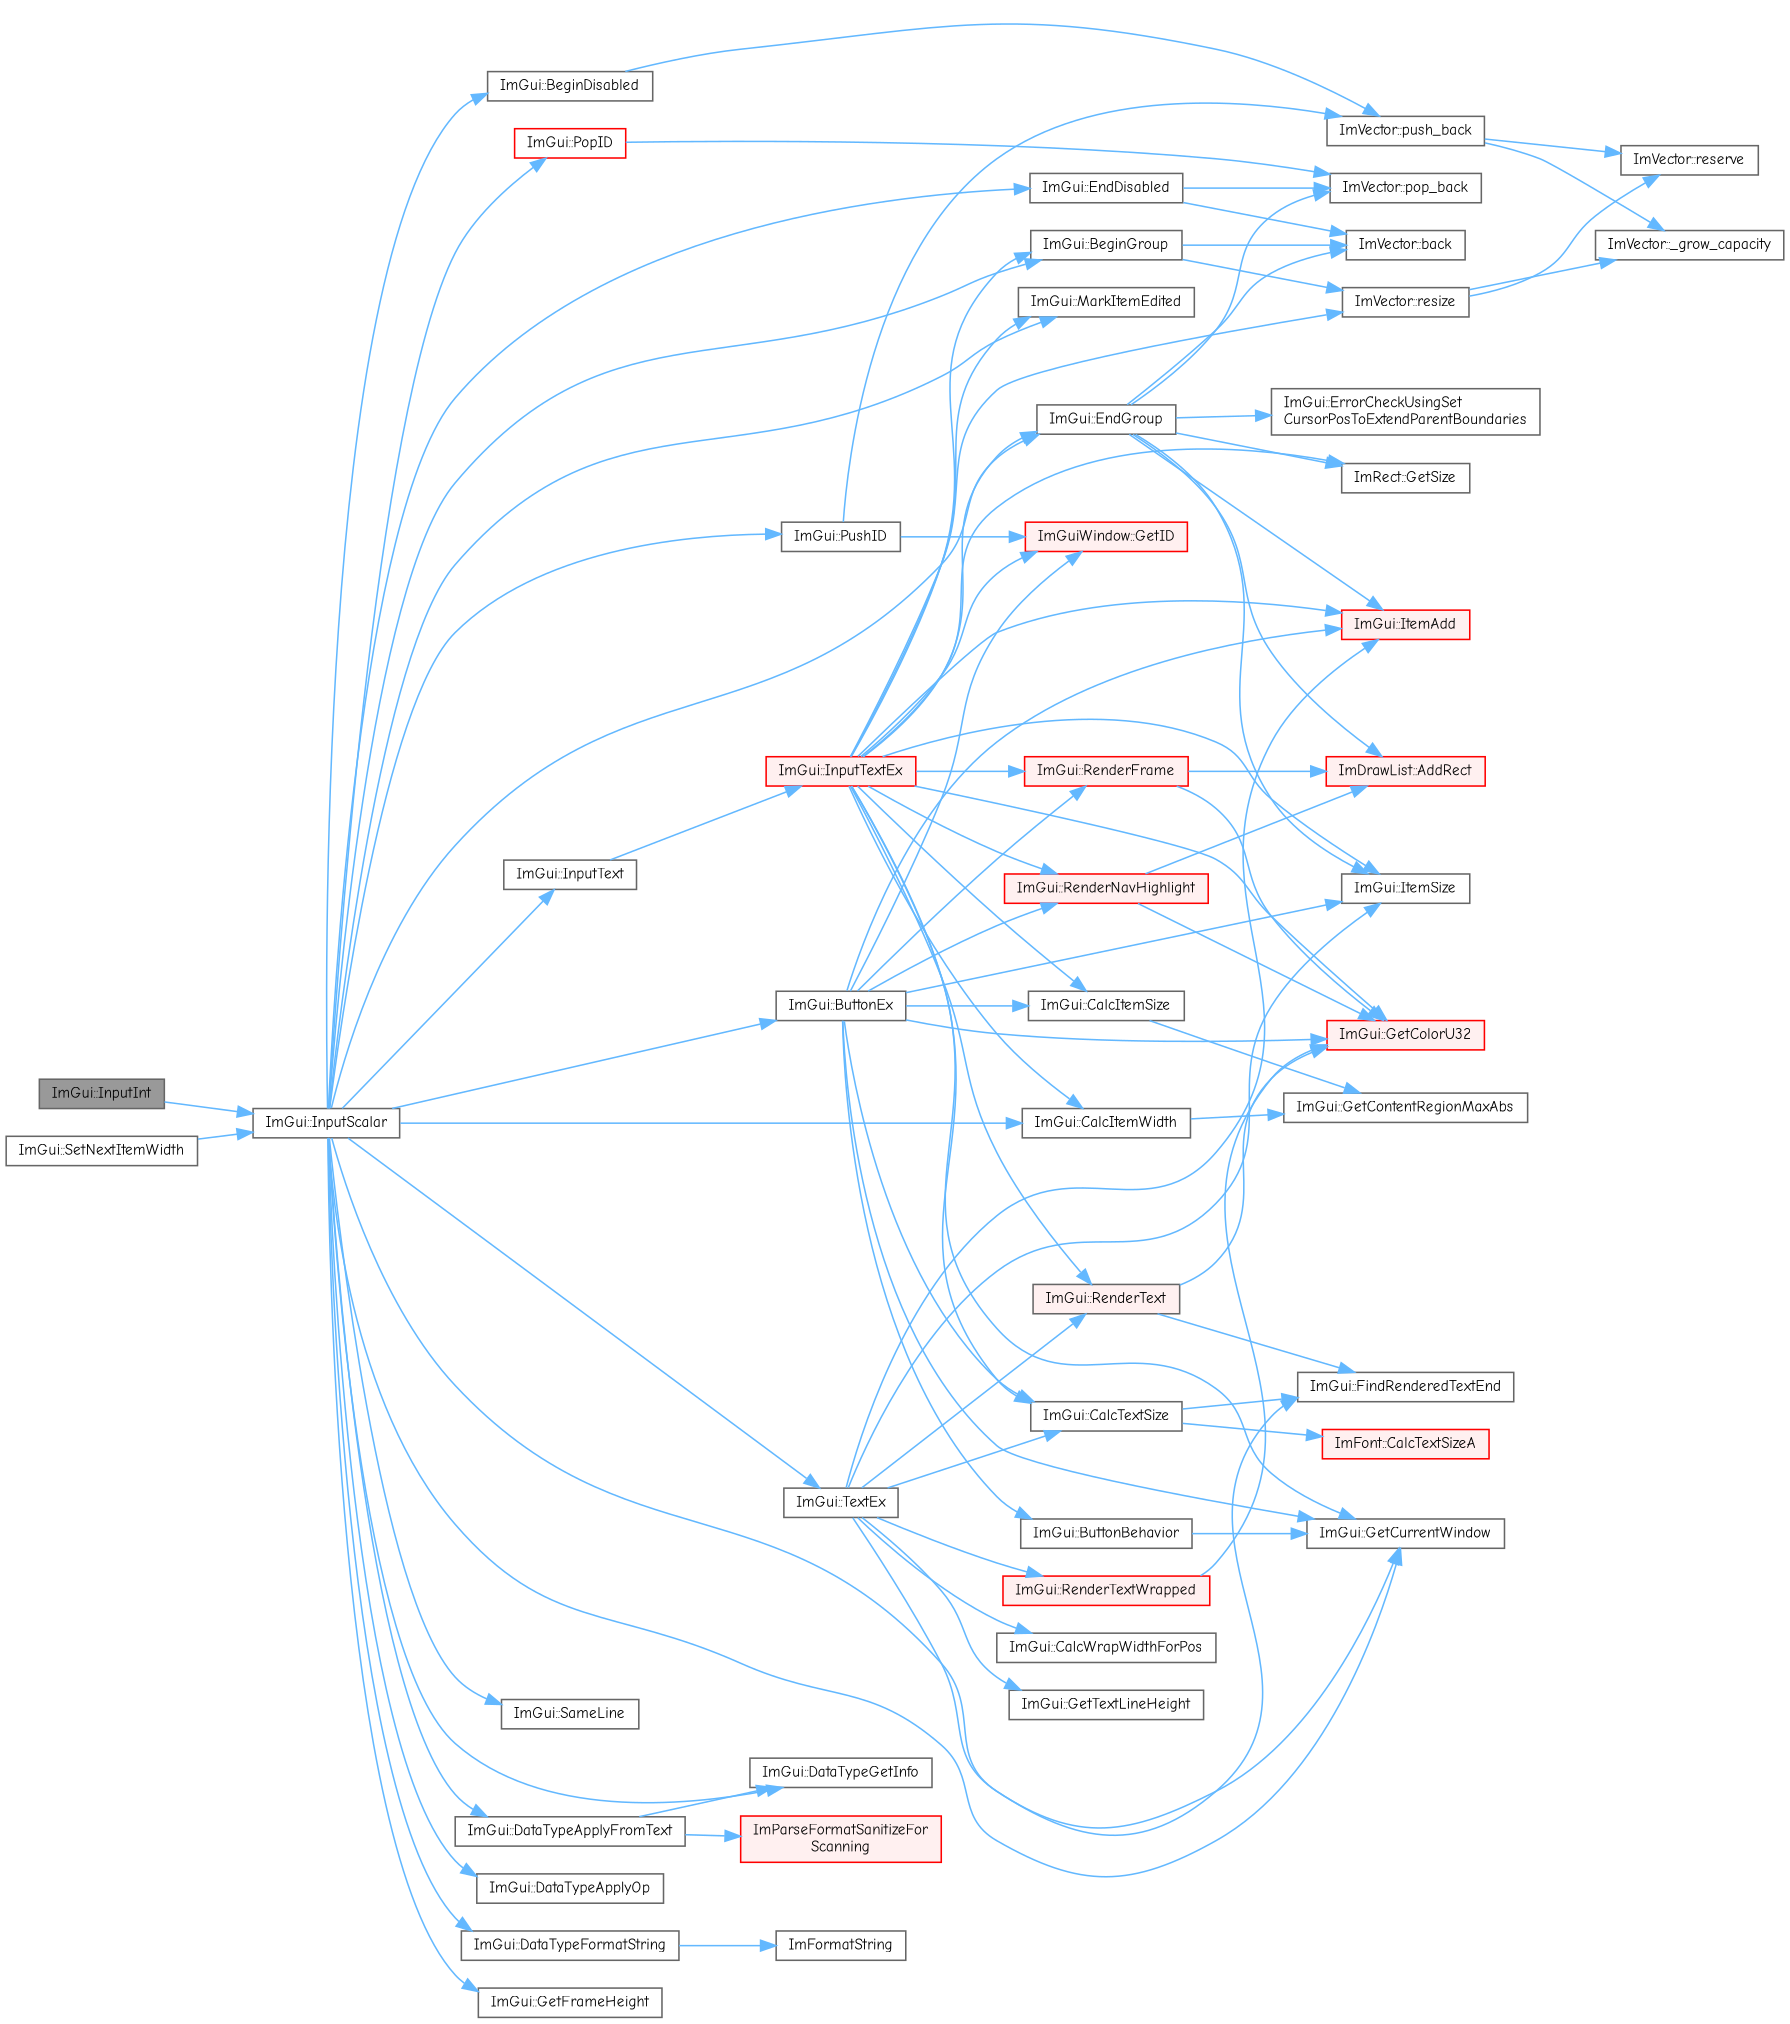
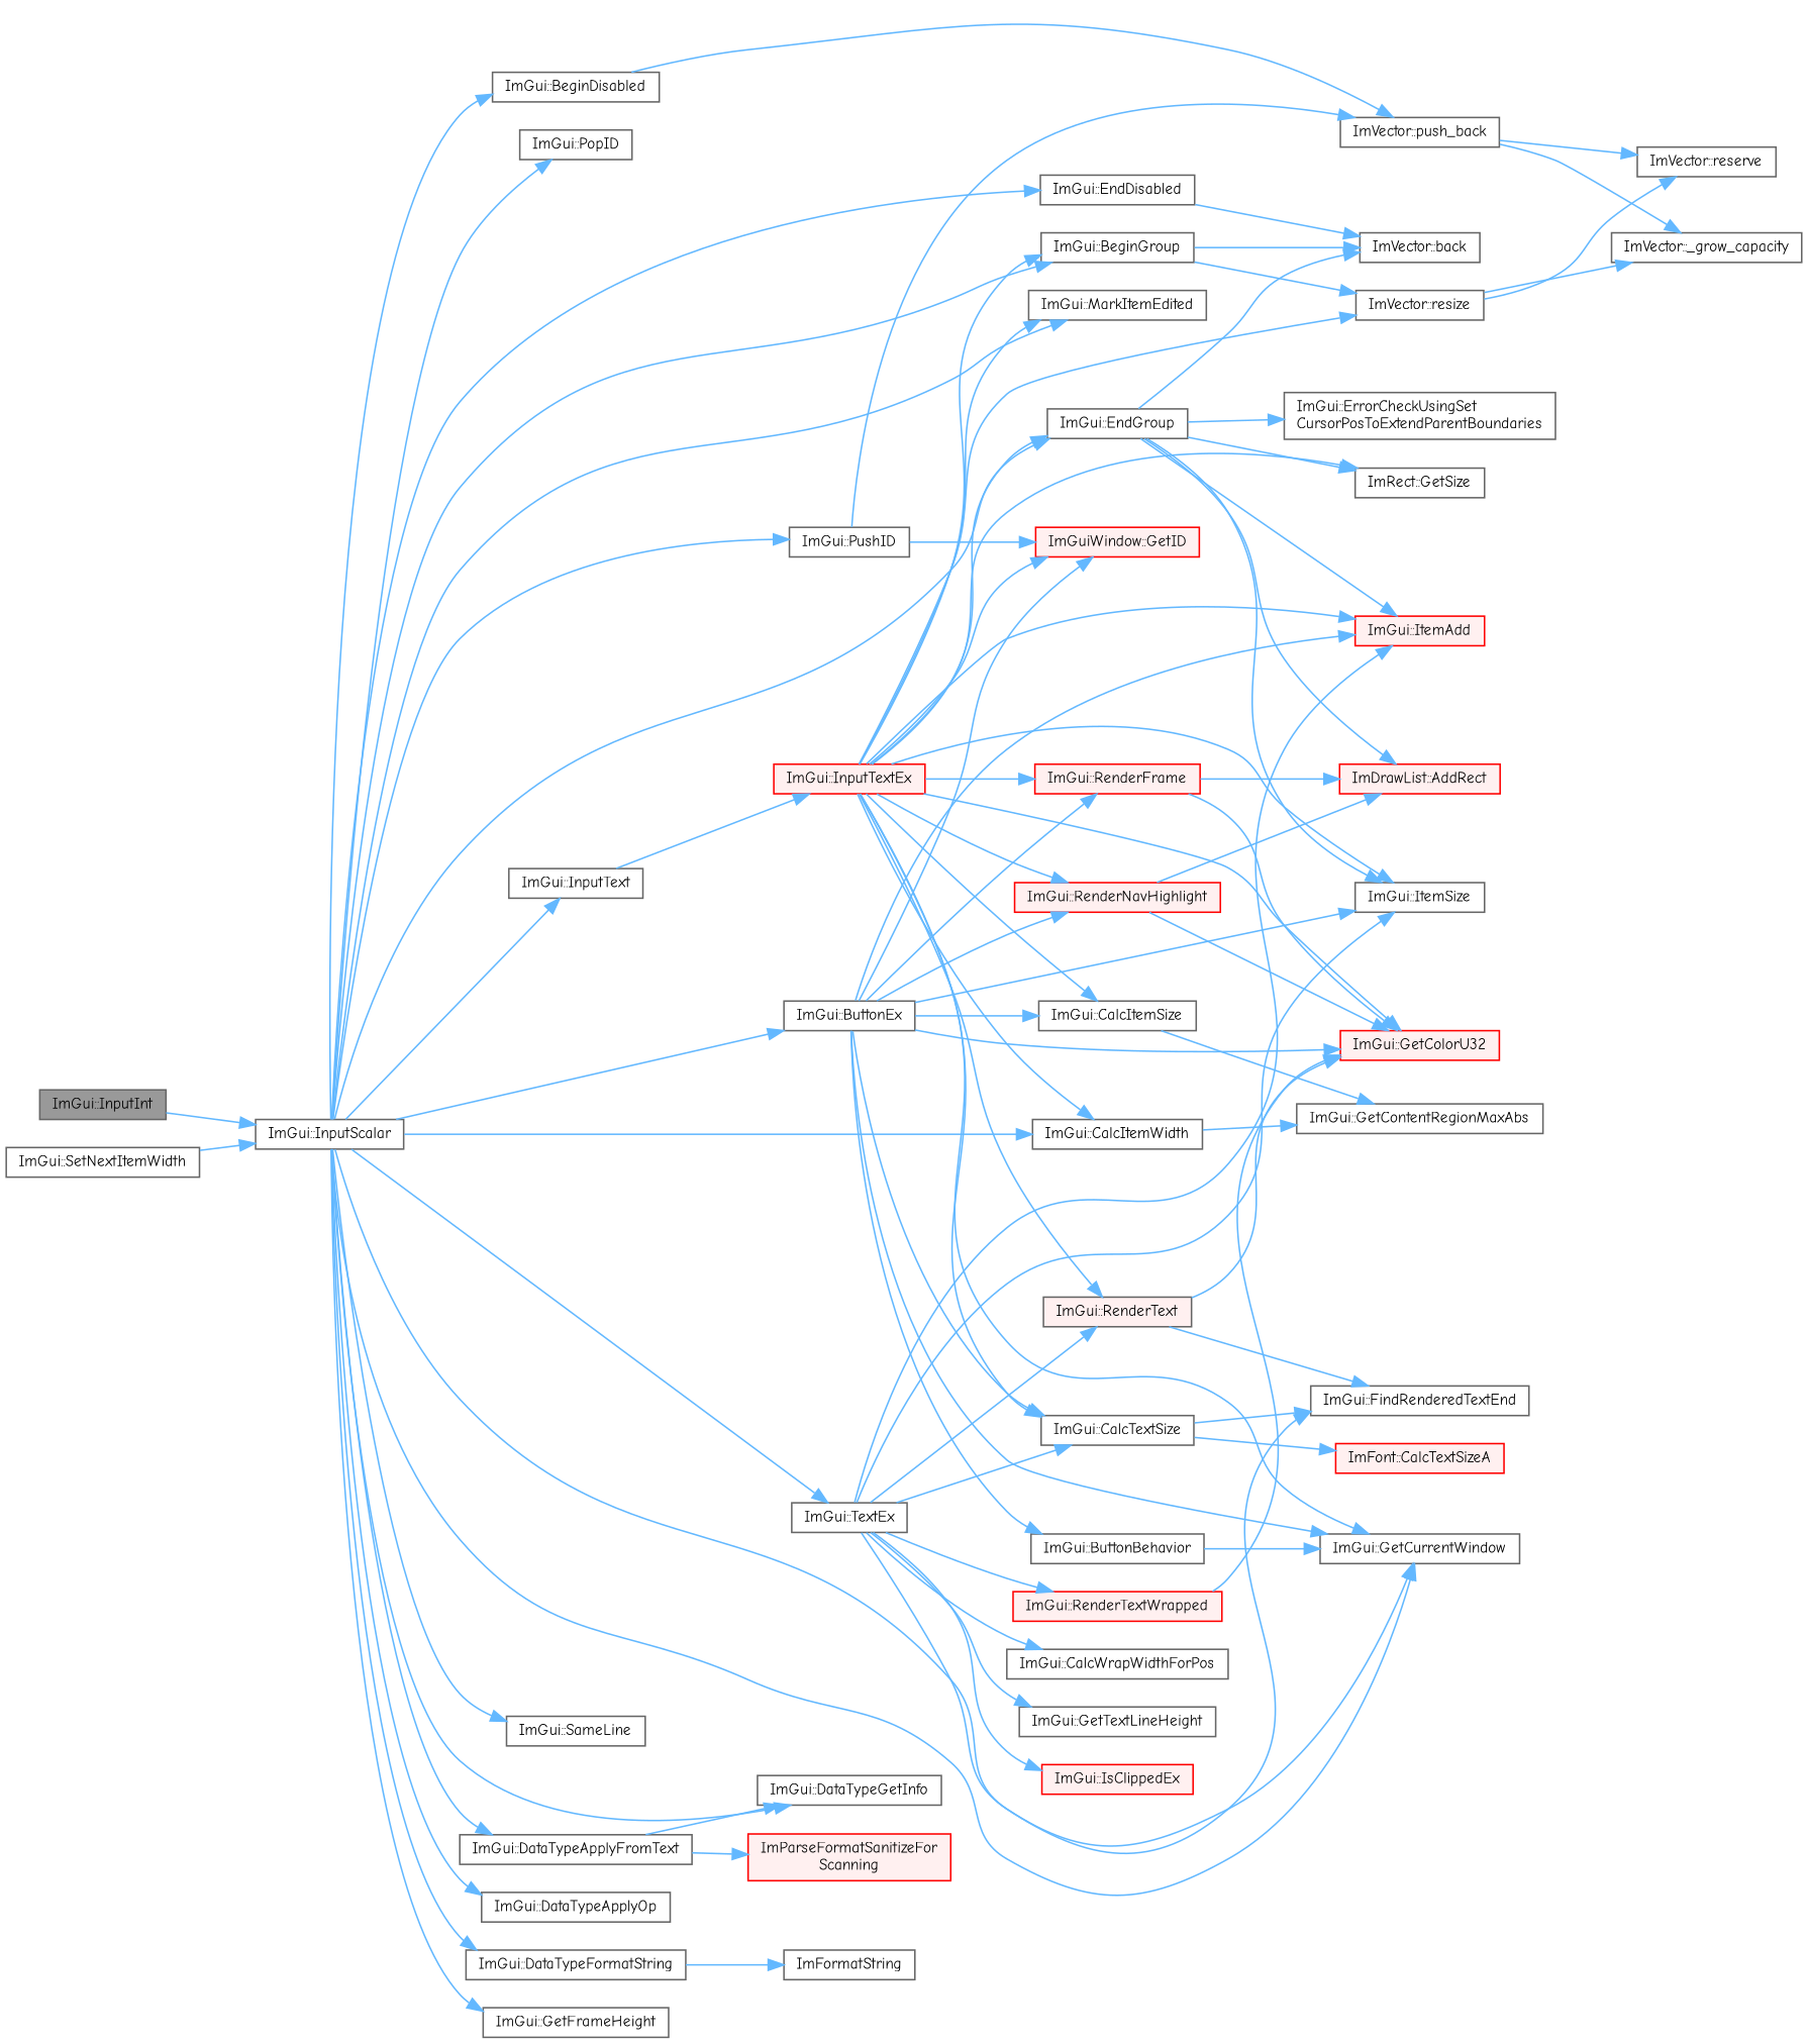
  digraph {
    fontname="Comic Neue"
    rankdir=LR
    node [color=grey40 fillcolor=white fontname="Comic Neue" fontsize=10 shape=box style=filled]
    edge [color=steelblue1 fontname="Comic Neue" fontsize=10 labelfontname=Helvetica labelfontsize=10 style=solid]
    n1 [color=gray40 fillcolor=grey60 fontcolor=black height=0.2 label="ImGui::InputInt" width=0.4]
    n2 [height=0.2 label="ImGui::InputScalar" width=0.4]
    n3 [height=0.2 label="ImGui::BeginDisabled" width=0.4]
    n4 [height=0.2 label="ImGui::BeginGroup" width=0.4]
    n5 [height=0.2 label="ImGui::ButtonEx" width=0.4]
    n6 [height=0.2 label="ImGui::GetCurrentWindow" width=0.4]
    n7 [height=0.2 label="ImGui::FindRenderedTextEnd" width=0.4]
    n8 [height=0.2 label="ImGui::SameLine" width=0.4]
    n9 [height=0.2 label="ImGui::CalcItemWidth" width=0.4]
    n10 [height=0.2 label="ImGui::DataTypeApplyFromText" width=0.4]
    n11 [height=0.2 label="ImGui::DataTypeGetInfo" width=0.4]
    n12 [height=0.2 label="ImGui::DataTypeApplyOp" width=0.4]
    n13 [height=0.2 label="ImGui::DataTypeFormatString" width=0.4]
    n14 [height=0.2 label="ImGui::EndDisabled" width=0.4]
    n15 [height=0.2 label="ImGui::EndGroup" width=0.4]
    n16 [height=0.2 label="ImGui::GetFrameHeight" width=0.4]
    n17 [height=0.2 label="ImGui::InputText" width=0.4]
    n18 [height=0.2 label="ImGui::MarkItemEdited" width=0.4]
-   n19 [color=red height=0.2 label="ImGui::PopID" width=0.4]
+   n19 [height=0.2 label="ImGui::PopID" width=0.4]
    n20 [height=0.2 label="ImGui::PushID" width=0.4]
    n21 [height=0.2 label="ImGui::TextEx" width=0.4]
    n22 [height=0.2 label="ImVector::push_back" width=0.4]
    n23 [height=0.2 label="ImVector::back" width=0.4]
    n24 [height=0.2 label="ImVector::resize" width=0.4]
    n25 [height=0.2 label="ImGui::ButtonBehavior" width=0.4]
    n26 [height=0.2 label="ImGui::CalcItemSize" width=0.4]
    n27 [height=0.2 label="ImGui::CalcTextSize" width=0.4]
    n28 [color=red fillcolor="#FFF0F0" height=0.2 label="ImGui::GetColorU32" width=0.4]
    n29 [color=red fillcolor="#FFF0F0" height=0.2 label="ImGuiWindow::GetID" width=0.4]
    n30 [color=red fillcolor="#FFF0F0" height=0.2 label="ImGui::ItemAdd" width=0.4]
    n31 [height=0.2 label="ImGui::ItemSize" width=0.4]
    n32 [color=red fillcolor="#FFF0F0" height=0.2 label="ImGui::RenderFrame" width=0.4]
    n33 [color=red fillcolor="#FFF0F0" height=0.2 label="ImGui::RenderNavHighlight" width=0.4]
    n34 [height=0.2 label="ImGui::GetContentRegionMaxAbs" width=0.4]
    n35 [color=red fillcolor="#FFF0F0" height=0.2 label="ImParseFormatSanitizeFor\lScanning" width=0.4]
    n36 [height=0.2 label=ImFormatString width=0.4]
-   n37 [height=0.2 label="ImVector::pop_back" width=0.4]
    n38 [color=red fillcolor="#FFF0F0" height=0.2 label="ImDrawList::AddRect" width=0.4]
    n39 [height=0.2 label="ImGui::ErrorCheckUsingSet\lCursorPosToExtendParentBoundaries" width=0.4]
    n40 [height=0.2 label="ImRect::GetSize" width=0.4]
    n41 [color=red fillcolor="#FFF0F0" height=0.2 label="ImGui::InputTextEx" width=0.4]
    n42 [height=0.2 label="ImGui::SetNextItemWidth" width=0.4]
    n43 [fillcolor="#FFF0F0" height=0.2 label="ImGui::RenderText" width=0.4]
    n44 [height=0.2 label="ImGui::CalcWrapWidthForPos" width=0.4]
    n45 [height=0.2 label="ImGui::GetTextLineHeight" width=0.4]
+   n46 [color=red fillcolor="#FFF0F0" height=0.2 label="ImGui::IsClippedEx" width=0.4]
    n47 [color=red fillcolor="#FFF0F0" height=0.2 label="ImGui::RenderTextWrapped" width=0.4]
    n48 [height=0.2 label="ImVector::_grow_capacity" width=0.4]
    n49 [height=0.2 label="ImVector::reserve" width=0.4]
    n50 [color=red fillcolor="#FFF0F0" height=0.2 label="ImFont::CalcTextSizeA" width=0.4]
    n1 -> n2
    n2 -> n3
    n2 -> n4
    n2 -> n5
    n2 -> n6
    n2 -> n7
    n2 -> n8
    n2 -> n9
    n2 -> n10
    n2 -> n11
    n2 -> n12
    n2 -> n13
    n2 -> n14
    n2 -> n15
    n2 -> n16
    n2 -> n17
    n2 -> n18
    n2 -> n19
    n2 -> n20
    n2 -> n21
    n3 -> n22
    n4 -> n23
    n4 -> n24
    n5 -> n6
    n5 -> n25
    n5 -> n26
    n5 -> n27
    n5 -> n28
    n5 -> n29
    n5 -> n30
    n5 -> n31
    n5 -> n32
    n5 -> n33
    n9 -> n34
    n10 -> n11
    n10 -> n35
    n13 -> n36
    n14 -> n23
-   n14 -> n37
    n15 -> n23
    n15 -> n30
    n15 -> n31
-   n15 -> n37
    n15 -> n38
    n15 -> n39
    n15 -> n40
    n17 -> n41
-   n19 -> n37
    n20 -> n22
    n20 -> n29
    n21 -> n6
    n21 -> n27
    n21 -> n30
    n21 -> n31
    n21 -> n43
    n21 -> n44
    n21 -> n45
+   n21 -> n46
    n21 -> n47
    n22 -> n48
    n22 -> n49
    n24 -> n48
    n24 -> n49
    n25 -> n6
    n26 -> n34
    n27 -> n7
    n27 -> n50
    n32 -> n28
    n32 -> n38
    n33 -> n28
    n33 -> n38
    n41 -> n4
    n41 -> n6
    n41 -> n9
    n41 -> n15
    n41 -> n18
    n41 -> n24
    n41 -> n26
    n41 -> n27
    n41 -> n28
    n41 -> n29
    n41 -> n30
    n41 -> n31
    n41 -> n32
    n41 -> n33
    n41 -> n40
    n41 -> n43
    n42 -> n2
    n43 -> n7
    n43 -> n28
    n47 -> n28
  }
